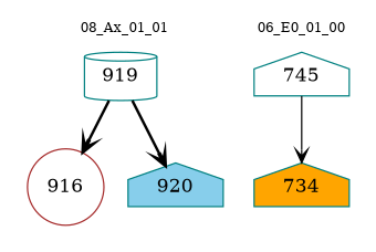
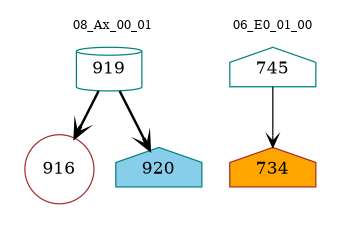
  digraph {
    node [color=teal fillcolor=white shape=house style=filled]
    edge [arrowhead=vee color=black style=bold]
    n1 [label=919 shape=cylinder]
    n2 [color=brown label=916 shape=circle]
    n3 [fillcolor=skyblue label=920]
    n4 [label=745]
-   n5 [fillcolor=orange label=734]
+   n5 [color=brown fillcolor=orange label=734]
    subgraph cluster_1 {
      color=white
      fontsize=10
-     label="08_Ax_01_01"
+     label="08_Ax_00_01"
      n1
      n2
      n3
    }
    subgraph cluster_2 {
      color=white
      fontsize=10
      label="06_E0_01_00"
      n4
      n5
    }
    n1 -> n2
    n1 -> n3
    n4 -> n5 [style=solid]
  }
